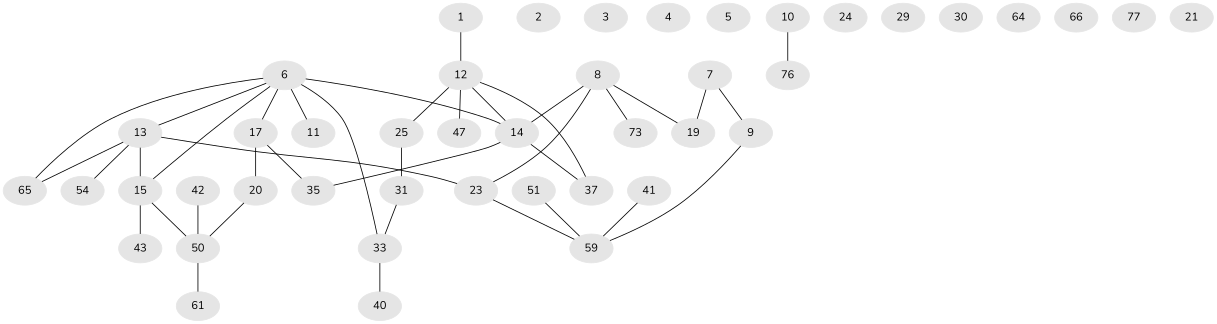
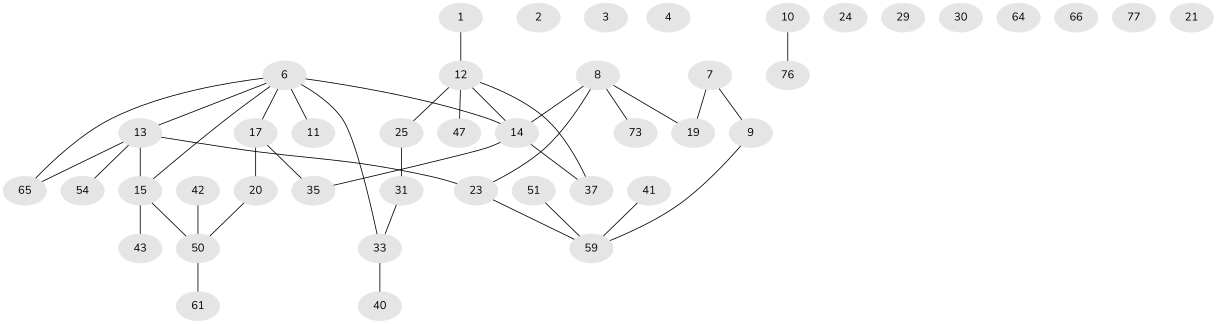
  graph {
    fontname=Nunito
    node [color=gray90 fontname=Nunito style=filled]
    edge [fontname=Nunito]
    12 [super="+16"]
    14 [super="+18+32+44"]
    25 [super="+38"]
    37 [super="+80+68"]
    47
    1
    2
    3 [super="+49"]
    4
-   5
    6 [super="+79+88+28+36"]
    11
    13 [super="+48"]
    15
    17 [super="+74"]
    33 [super="+87+60+39"]
    65
    23 [super="+56"]
    54
    35
    43 [super="+52"]
    50 [super="+84"]
    20 [super="+22"]
    40 [super="+71"]
    7 [super="+27+45"]
    9
    19
    59 [super="+70"]
    8 [super="+46"]
    73
    10 [super="+67"]
    76
    31 [super="+72"]
    61 [super="+78"]
    24
    29
    30
    41
    42
    51
    64
    66
    77
    n44 [label=21]
    12 -- 14
    12 -- 25
    12 -- 37
    12 -- 47
    14 -- 37
    14 -- 35
    25 -- 31
    1 -- 12
    6 -- 14
    6 -- 11
    6 -- 13
    6 -- 15
    6 -- 17
    6 -- 33 [weight=2]
    6 -- 65
    13 -- 15
    13 -- 65
    13 -- 23
    13 -- 54
    15 -- 43
    15 -- 50
    17 -- 35
    17 -- 20
    33 -- 40
    23 -- 59
    50 -- 61
    20 -- 50
    7 -- 9
    7 -- 19
    9 -- 59
    8 -- 14
    8 -- 23
    8 -- 19
    8 -- 73
    10 -- 76
    31 -- 33 [weight=2]
    41 -- 59
    42 -- 50
    51 -- 59
  }
